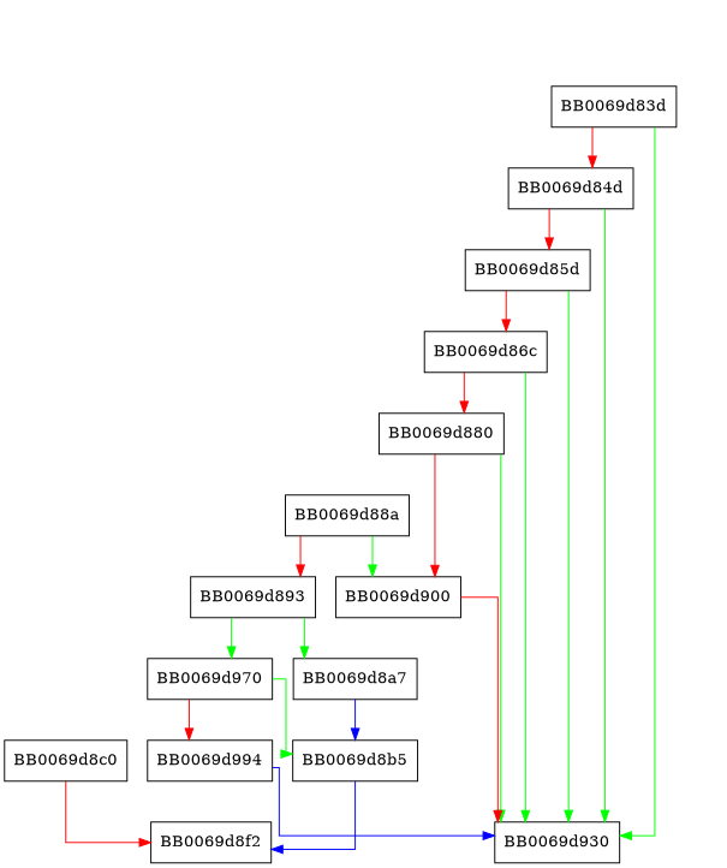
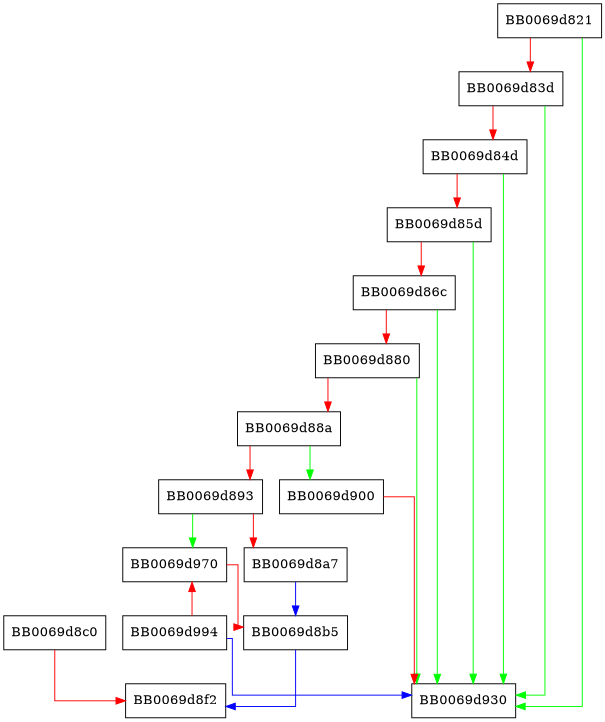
  digraph {
    splines=ortho
    node [shape=box]
    edge [color=red]
    BB0069d8c0
    BB0069d8f2
+   BB0069d821
    BB0069d930
    BB0069d83d
    BB0069d84d
    BB0069d85d
    BB0069d86c
    BB0069d880
    BB0069d88a
    BB0069d900
    BB0069d893
    BB0069d970
    BB0069d8a7
    BB0069d8b5
    BB0069d994
    BB0069d8c0 -> BB0069d8f2
+   BB0069d821 -> BB0069d930 [color=green]
+   BB0069d821 -> BB0069d83d
    BB0069d83d -> BB0069d930 [color=green]
    BB0069d83d -> BB0069d84d
    BB0069d84d -> BB0069d930 [color=green]
    BB0069d84d -> BB0069d85d
    BB0069d85d -> BB0069d930 [color=green]
    BB0069d85d -> BB0069d86c
    BB0069d86c -> BB0069d930 [color=green]
    BB0069d86c -> BB0069d880
    BB0069d880 -> BB0069d930 [color=green]
-   BB0069d880 -> BB0069d900
+   BB0069d880 -> BB0069d88a
    BB0069d88a -> BB0069d900 [color=green]
    BB0069d88a -> BB0069d893
    BB0069d900 -> BB0069d930
    BB0069d893 -> BB0069d970 [color=green]
-   BB0069d893 -> BB0069d8a7 [color=green]
-   BB0069d970 -> BB0069d8b5 [color=green]
-   BB0069d970 -> BB0069d994
+   BB0069d893 -> BB0069d8a7
+   BB0069d970 -> BB0069d8b5
+   BB0069d994 -> BB0069d970
    BB0069d8a7 -> BB0069d8b5 [color=blue]
    BB0069d8b5 -> BB0069d8f2 [color=blue]
    BB0069d994 -> BB0069d930 [color=blue]
  }
